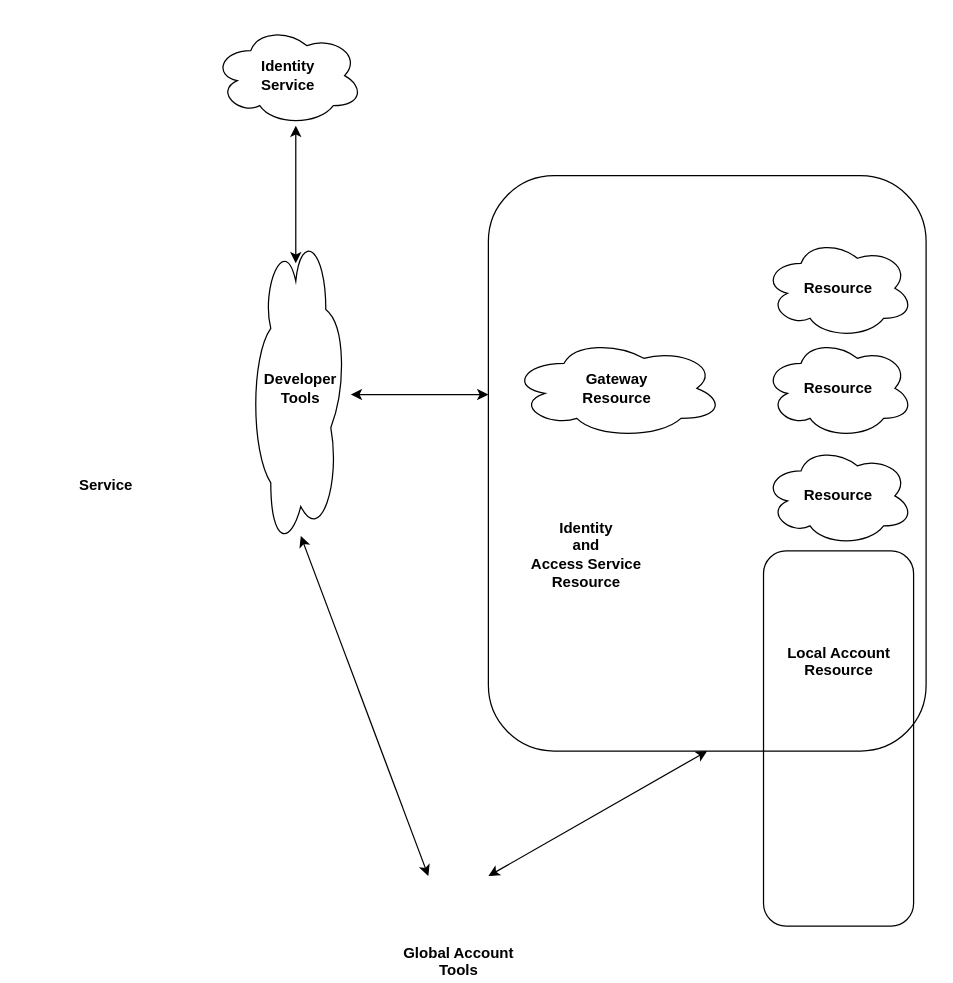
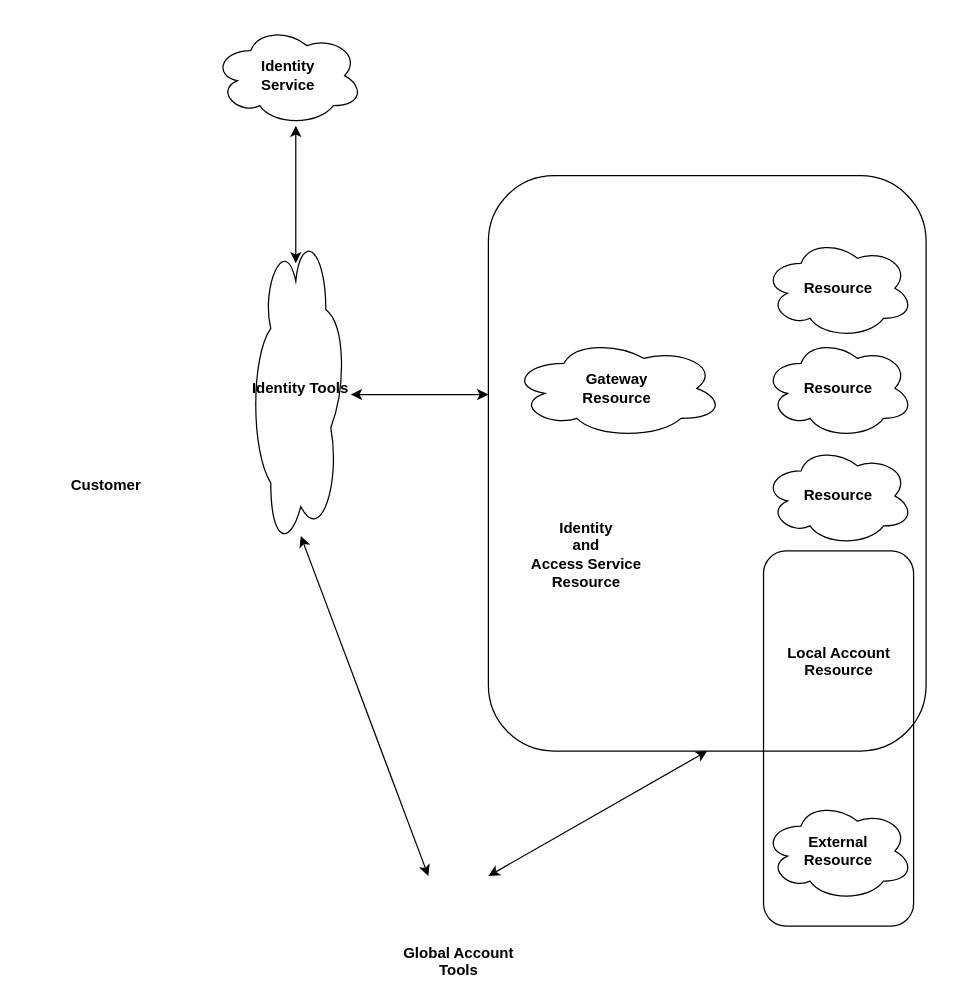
  <mxCell id="0" />
  <mxCell id="1" parent="0" />
  <mxCell id="2" value="&lt;b&gt;Global Account&lt;br&gt;Tools&lt;br&gt;&lt;/b&gt;" style="shape=image;html=1;verticalAlign=top;verticalLabelPosition=bottom;labelBackgroundColor=#ffffff;imageAspect=0;aspect=fixed;image=https://cdn1.iconfinder.com/data/icons/material-core/20/account-circle-128.png" vertex="1" parent="1"><mxGeometry x="342" y="700" width="48" height="48" as="geometry" /></mxCell>
  <mxCell id="3" value="&lt;b&gt;Resource&lt;/b&gt;" style="ellipse;shape=cloud;whiteSpace=wrap;html=1;" vertex="1" parent="1"><mxGeometry x="610" y="190" width="120" height="80" as="geometry" /></mxCell>
- <mxCell id="4" value="&lt;b&gt;Service&lt;/b&gt;" style="shape=image;html=1;verticalAlign=top;verticalLabelPosition=bottom;labelBackgroundColor=#ffffff;imageAspect=0;aspect=fixed;image=https://cdn3.iconfinder.com/data/icons/google-material-design-icons/48/ic_account_child_48px-128.png" vertex="1" parent="1"><mxGeometry x="20" y="246" width="128" height="128" as="geometry" /></mxCell>
+ <mxCell id="4" value="&lt;b&gt;Customer&lt;/b&gt;" style="shape=image;html=1;verticalAlign=top;verticalLabelPosition=bottom;labelBackgroundColor=#ffffff;imageAspect=0;aspect=fixed;image=https://cdn3.iconfinder.com/data/icons/google-material-design-icons/48/ic_account_child_48px-128.png" vertex="1" parent="1"><mxGeometry x="20" y="246" width="128" height="128" as="geometry" /></mxCell>
  <mxCell id="5" value="&lt;b&gt;Identity&lt;br&gt;and&lt;br&gt;Access Service&lt;br&gt;Resource&lt;br&gt;&lt;/b&gt;" style="shape=image;html=1;verticalAlign=top;verticalLabelPosition=bottom;labelBackgroundColor=#ffffff;imageAspect=0;aspect=fixed;image=https://cdn1.iconfinder.com/data/icons/material-core/20/account-circle-128.png" vertex="1" parent="1"><mxGeometry x="444" y="360" width="48" height="48" as="geometry" /></mxCell>
  <mxCell id="6" value="&lt;b&gt;Resource&lt;/b&gt;" style="ellipse;shape=cloud;whiteSpace=wrap;html=1;" vertex="1" parent="1"><mxGeometry x="610" y="270" width="120" height="80" as="geometry" /></mxCell>
  <mxCell id="7" value="&lt;b&gt;Local Account&lt;br&gt;Resource&lt;br&gt;&lt;/b&gt;" style="shape=image;html=1;verticalAlign=top;verticalLabelPosition=bottom;labelBackgroundColor=#ffffff;imageAspect=0;aspect=fixed;image=https://cdn1.iconfinder.com/data/icons/material-core/20/account-circle-128.png" vertex="1" parent="1"><mxGeometry x="646" y="460" width="48" height="48" as="geometry" /></mxCell>
  <mxCell id="8" value="&lt;b&gt;Resource&lt;/b&gt;" style="ellipse;shape=cloud;whiteSpace=wrap;html=1;" vertex="1" parent="1"><mxGeometry x="610" y="356" width="120" height="80" as="geometry" /></mxCell>
  <mxCell id="9" value="&lt;b&gt;Gateway&lt;br&gt;Resource&lt;br&gt;&lt;/b&gt;" style="ellipse;shape=cloud;whiteSpace=wrap;html=1;" vertex="1" parent="1"><mxGeometry x="408" y="270" width="170" height="80" as="geometry" /></mxCell>
  <mxCell id="10" value="&lt;b&gt;Identity&lt;br&gt;Service&lt;br&gt;&lt;/b&gt;" style="ellipse;shape=cloud;whiteSpace=wrap;html=1;" vertex="1" parent="1"><mxGeometry x="170" y="20" width="120" height="80" as="geometry" /></mxCell>
- <mxCell id="11" value="&lt;b&gt;Developer Tools&lt;/b&gt;" style="ellipse;shape=cloud;whiteSpace=wrap;html=1;fillColor=none;direction=south;" vertex="1" parent="1"><mxGeometry x="200" y="184" width="80" height="252" as="geometry" /></mxCell>
+ <mxCell id="11" value="&lt;b&gt;Identity Tools&lt;/b&gt;" style="ellipse;shape=cloud;whiteSpace=wrap;html=1;fillColor=none;direction=south;" vertex="1" parent="1"><mxGeometry x="200" y="184" width="80" height="252" as="geometry" /></mxCell>
  <mxCell id="12" value="" style="endArrow=classic;startArrow=classic;html=1;" edge="1" parent="1"><mxGeometry width="50" height="50" relative="1" as="geometry"><mxPoint x="236" y="210" as="sourcePoint" /><mxPoint x="236" y="100" as="targetPoint" /></mxGeometry></mxCell>
  <mxCell id="13" value="" style="endArrow=classic;startArrow=classic;html=1;" edge="1" parent="1"><mxGeometry width="50" height="50" relative="1" as="geometry"><mxPoint x="280" y="315" as="sourcePoint" /><mxPoint x="390" y="315" as="targetPoint" /></mxGeometry></mxCell>
  <mxCell id="14" value="" style="endArrow=classic;startArrow=classic;html=1;exitX=0;exitY=0;exitDx=0;exitDy=0;" edge="1" parent="1" source="2"><mxGeometry width="50" height="50" relative="1" as="geometry"><mxPoint x="330" y="668" as="sourcePoint" /><mxPoint x="240" y="428" as="targetPoint" /></mxGeometry></mxCell>
  <mxCell id="15" value="" style="rounded=1;whiteSpace=wrap;html=1;fillColor=none;" vertex="1" parent="1"><mxGeometry x="390" y="140" width="350" height="460" as="geometry" /></mxCell>
  <mxCell id="16" value="" style="endArrow=classic;startArrow=classic;html=1;entryX=0.5;entryY=1;entryDx=0;entryDy=0;exitX=1;exitY=0;exitDx=0;exitDy=0;" edge="1" parent="1" source="2" target="15"><mxGeometry width="50" height="50" relative="1" as="geometry"><mxPoint x="20" y="820" as="sourcePoint" /><mxPoint x="70" y="770" as="targetPoint" /></mxGeometry></mxCell>
+ <mxCell id="17" value="&lt;b&gt;External&lt;br&gt;Resource&lt;br&gt;&lt;/b&gt;" style="ellipse;shape=cloud;whiteSpace=wrap;html=1;fillColor=none;" vertex="1" parent="1"><mxGeometry x="610" y="640" width="120" height="80" as="geometry" /></mxCell>
  <mxCell id="18" value="" style="rounded=1;whiteSpace=wrap;html=1;fillColor=none;" vertex="1" parent="1"><mxGeometry x="610" y="440" width="120" height="300" as="geometry" /></mxCell>
